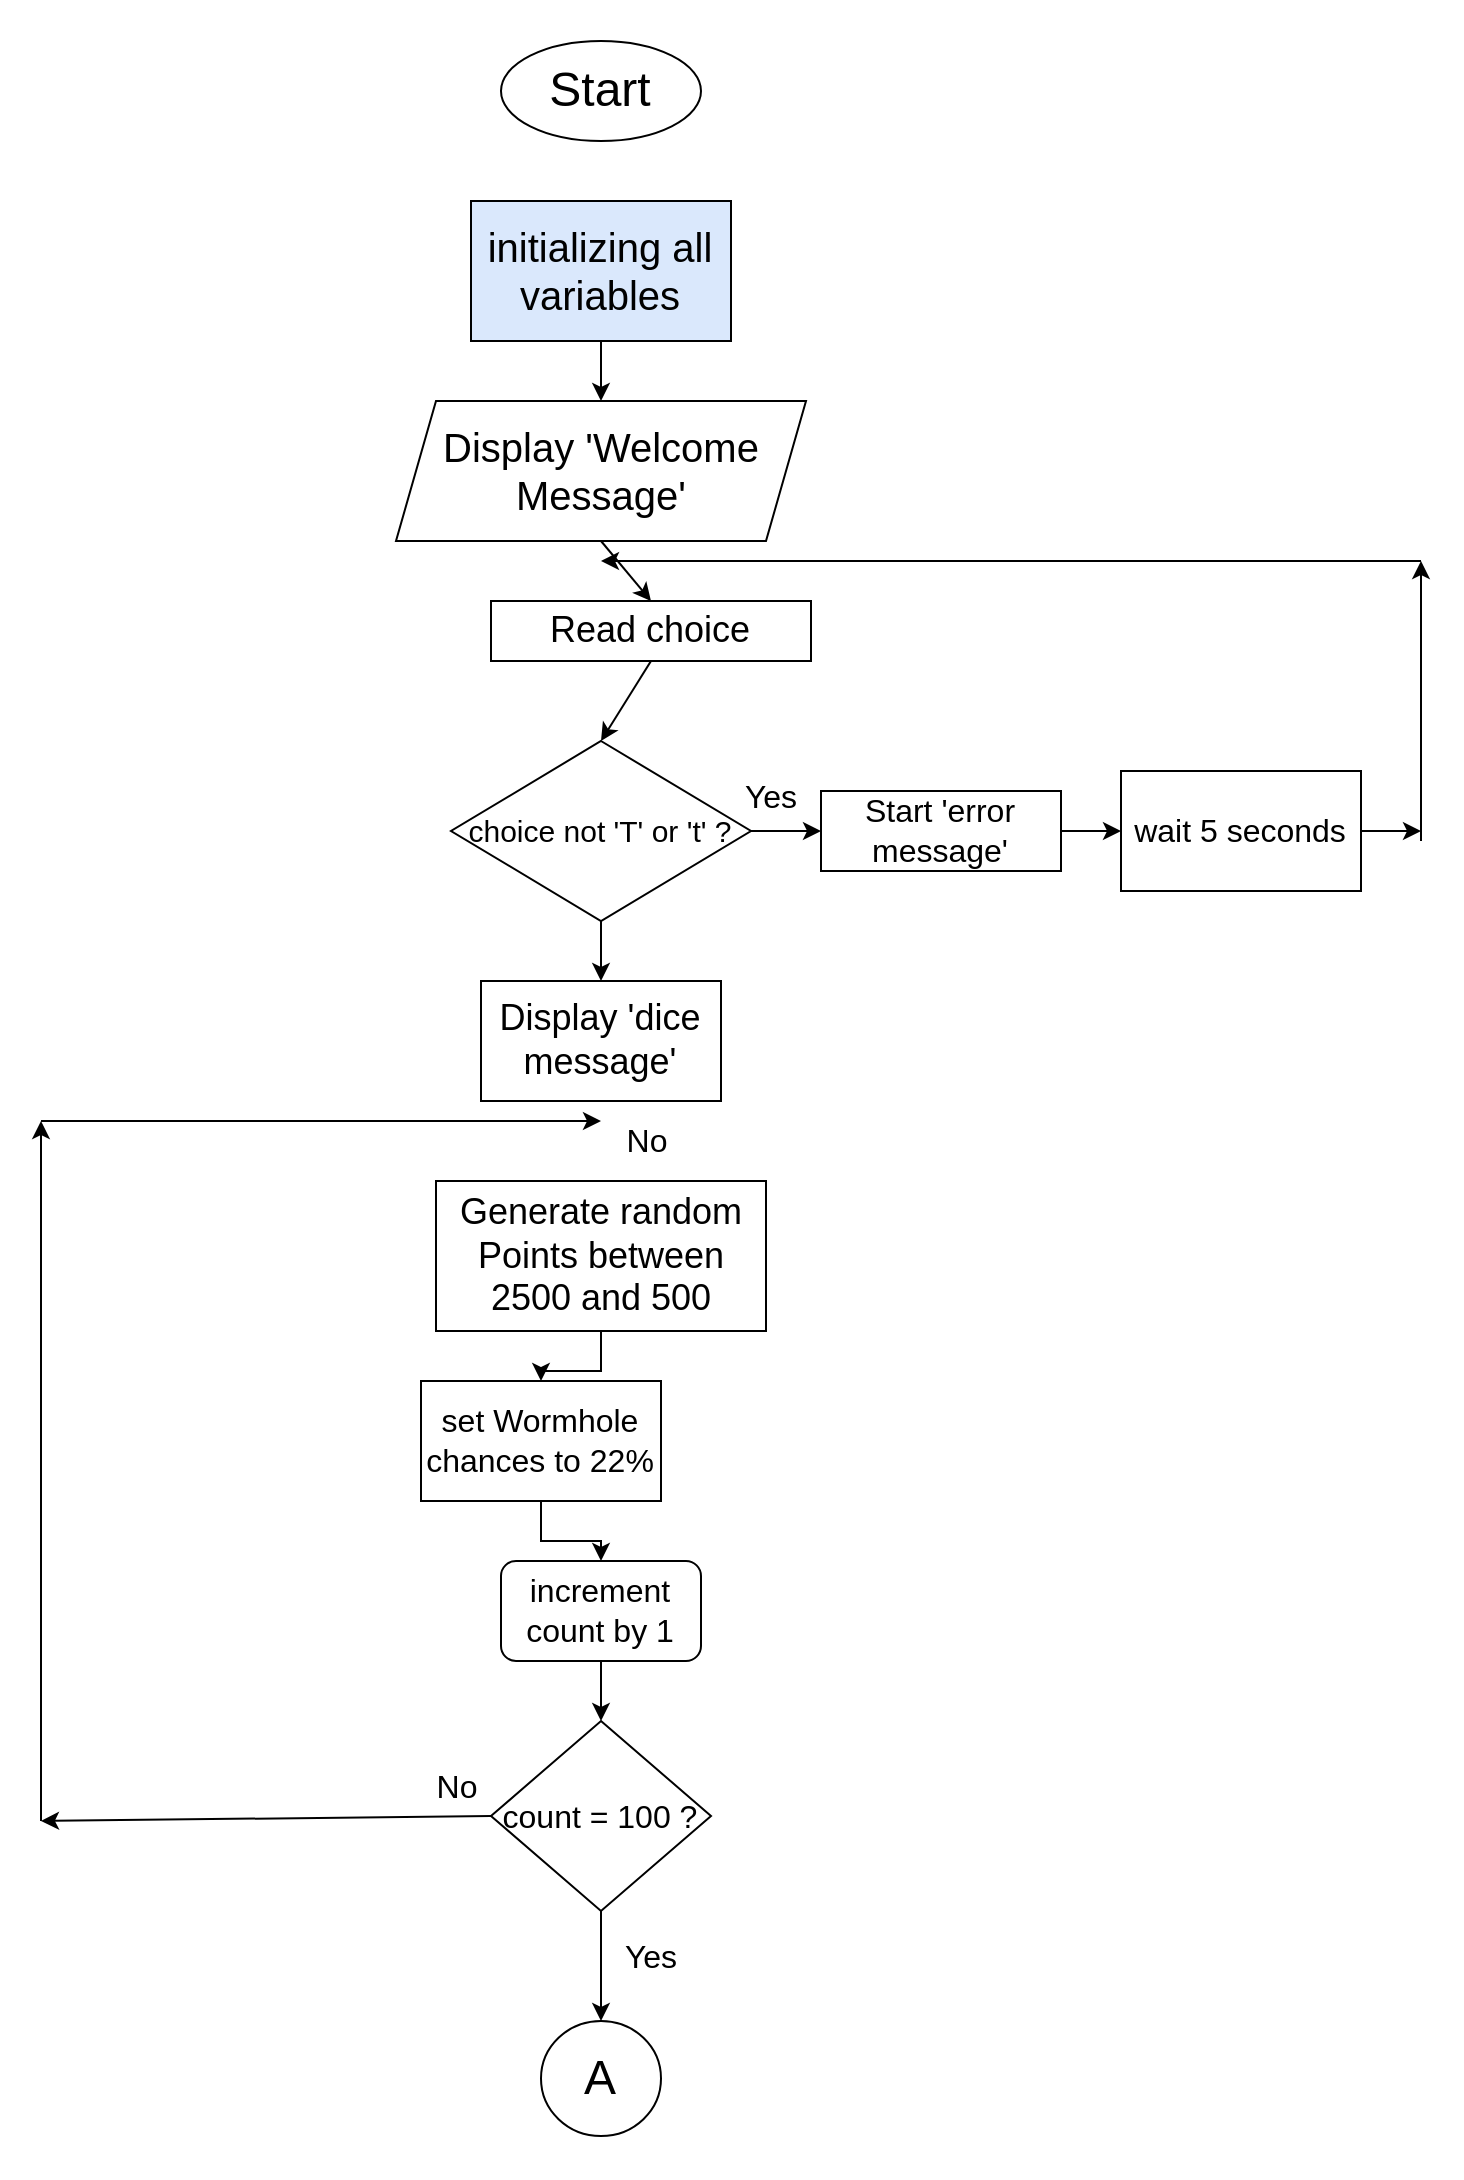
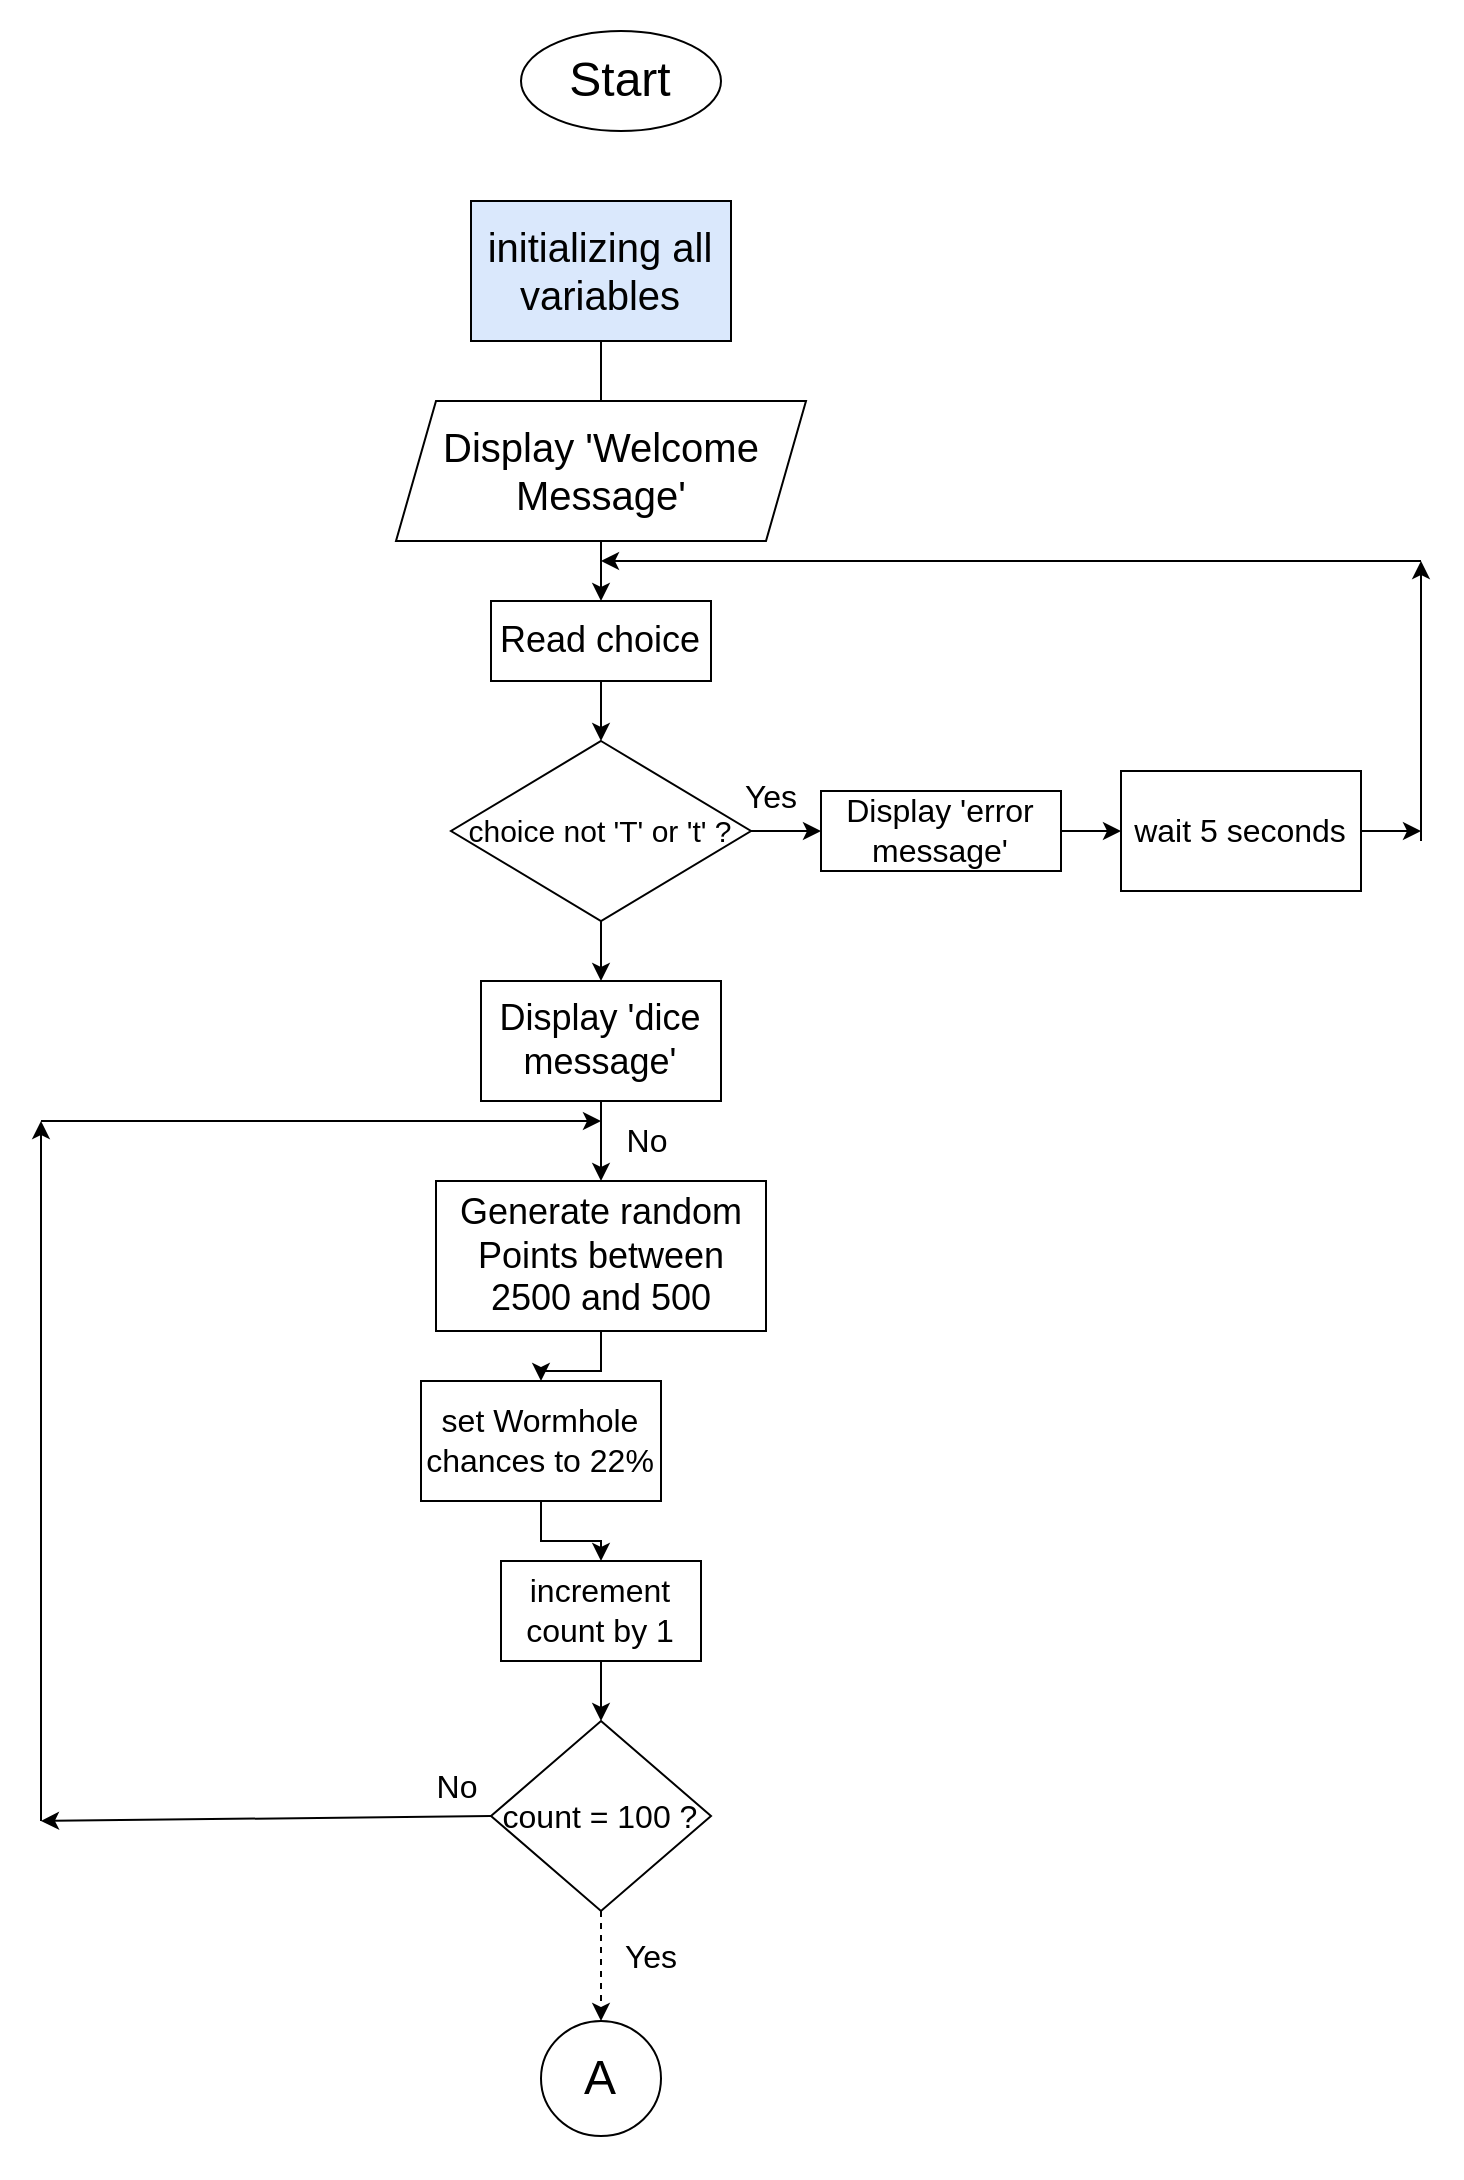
  <mxCell id="0" />
  <mxCell id="1" parent="0" />
- <mxCell id="2" value="&lt;font style=&quot;font-size: 24px;&quot;&gt;Start&lt;/font&gt;" style="ellipse;whiteSpace=wrap;html=1;" parent="1" vertex="1"><mxGeometry x="250" y="20" width="100" height="50" as="geometry" /></mxCell>
+ <mxCell id="2" value="&lt;font style=&quot;font-size: 24px;&quot;&gt;Start&lt;/font&gt;" style="ellipse;whiteSpace=wrap;html=1;" parent="1" vertex="1"><mxGeometry x="260" y="15" width="100" height="50" as="geometry" /></mxCell>
  <mxCell id="3" value="&lt;font style=&quot;font-size: 20px;&quot;&gt;initializing all variables&lt;/font&gt;" style="rounded=0;whiteSpace=wrap;html=1;fillColor=#dae8fc;" parent="1" vertex="1"><mxGeometry x="235" y="100" width="130" height="70" as="geometry" /></mxCell>
- <mxCell id="4" value="" style="endArrow=classic;html=1;rounded=0;exitX=0.5;exitY=1;exitDx=0;exitDy=0;entryX=0.5;entryY=0;entryDx=0;entryDy=0;" parent="1" source="3" target="5" edge="1"><mxGeometry width="50" height="50" relative="1" as="geometry"><mxPoint x="320" y="220" as="sourcePoint" /><mxPoint x="300" y="210" as="targetPoint" /></mxGeometry></mxCell>
+ <mxCell id="4" value="" style="endArrow=none;html=1;rounded=0;exitX=0.5;exitY=1;exitDx=0;exitDy=0;entryX=0.5;entryY=0;entryDx=0;entryDy=0;" parent="1" source="3" target="5" edge="1"><mxGeometry width="50" height="50" relative="1" as="geometry"><mxPoint x="320" y="220" as="sourcePoint" /><mxPoint x="300" y="210" as="targetPoint" /></mxGeometry></mxCell>
  <mxCell id="5" value="&lt;font style=&quot;font-size: 20px;&quot;&gt;Display 'Welcome Message'&lt;/font&gt;" style="shape=parallelogram;perimeter=parallelogramPerimeter;whiteSpace=wrap;html=1;fixedSize=1;" parent="1" vertex="1"><mxGeometry x="197.5" y="200" width="205" height="70" as="geometry" /></mxCell>
  <mxCell id="6" value="" style="endArrow=classic;html=1;rounded=0;exitX=0.5;exitY=1;exitDx=0;exitDy=0;entryX=0.5;entryY=0;entryDx=0;entryDy=0;" parent="1" source="5" target="7" edge="1"><mxGeometry width="50" height="50" relative="1" as="geometry"><mxPoint x="280" y="410" as="sourcePoint" /><mxPoint x="300" y="310" as="targetPoint" /></mxGeometry></mxCell>
- <mxCell id="7" value="&lt;font style=&quot;font-size: 18px;&quot;&gt;Read choice&lt;/font&gt;" style="rounded=0;whiteSpace=wrap;html=1;" parent="1" vertex="1"><mxGeometry x="245" y="300" width="160" height="30" as="geometry" /></mxCell>
+ <mxCell id="7" value="&lt;font style=&quot;font-size: 18px;&quot;&gt;Read choice&lt;/font&gt;" style="rounded=0;whiteSpace=wrap;html=1;" parent="1" vertex="1"><mxGeometry x="245" y="300" width="110" height="40" as="geometry" /></mxCell>
  <mxCell id="8" value="" style="endArrow=classic;html=1;rounded=0;exitX=0.5;exitY=1;exitDx=0;exitDy=0;entryX=0.5;entryY=0;entryDx=0;entryDy=0;" parent="1" source="7" target="9" edge="1"><mxGeometry width="50" height="50" relative="1" as="geometry"><mxPoint x="299.5" y="350" as="sourcePoint" /><mxPoint x="299.5" y="380" as="targetPoint" /></mxGeometry></mxCell>
  <mxCell id="9" value="&lt;font style=&quot;font-size: 15px;&quot;&gt;choice not 'T' or 't' ?&lt;/font&gt;" style="rhombus;whiteSpace=wrap;html=1;" parent="1" vertex="1"><mxGeometry x="225" y="370" width="150" height="90" as="geometry" /></mxCell>
  <mxCell id="10" value="" style="endArrow=classic;html=1;rounded=0;entryX=0.5;entryY=0;entryDx=0;entryDy=0;exitX=0.5;exitY=1;exitDx=0;exitDy=0;" parent="1" source="9" target="11" edge="1"><mxGeometry width="50" height="50" relative="1" as="geometry"><mxPoint x="299.5" y="460" as="sourcePoint" /><mxPoint x="299.5" y="490" as="targetPoint" /></mxGeometry></mxCell>
  <mxCell id="11" value="&lt;font style=&quot;font-size: 18px;&quot;&gt;Display 'dice message'&lt;/font&gt;" style="rounded=0;whiteSpace=wrap;html=1;" parent="1" vertex="1"><mxGeometry x="240" y="490" width="120" height="60" as="geometry" /></mxCell>
+ <mxCell id="12" value="" style="endArrow=classic;html=1;rounded=0;entryX=0.5;entryY=0;entryDx=0;entryDy=0;exitX=0.5;exitY=1;exitDx=0;exitDy=0;" parent="1" source="11" target="14" edge="1"><mxGeometry width="50" height="50" relative="1" as="geometry"><mxPoint x="299.5" y="550" as="sourcePoint" /><mxPoint x="299.5" y="580" as="targetPoint" /></mxGeometry></mxCell>
  <mxCell id="13" value="" style="edgeStyle=orthogonalEdgeStyle;rounded=0;orthogonalLoop=1;jettySize=auto;html=1;entryX=0.5;entryY=0;entryDx=0;entryDy=0;" parent="1" source="14" target="16" edge="1"><mxGeometry relative="1" as="geometry"><mxPoint x="300" y="690" as="targetPoint" /></mxGeometry></mxCell>
  <mxCell id="14" value="&lt;font style=&quot;font-size: 18px;&quot;&gt;Generate random Points between 2500 and 500&lt;/font&gt;" style="rounded=0;whiteSpace=wrap;html=1;" parent="1" vertex="1"><mxGeometry x="217.5" y="590" width="165" height="75" as="geometry" /></mxCell>
  <mxCell id="15" value="" style="edgeStyle=orthogonalEdgeStyle;rounded=0;orthogonalLoop=1;jettySize=auto;html=1;" parent="1" source="16" target="18" edge="1"><mxGeometry relative="1" as="geometry" /></mxCell>
  <mxCell id="16" value="&lt;font style=&quot;font-size: 16px;&quot;&gt;set Wormhole chances to 22%&lt;/font&gt;" style="rounded=0;whiteSpace=wrap;html=1;" parent="1" vertex="1"><mxGeometry x="210" y="690" width="120" height="60" as="geometry" /></mxCell>
  <mxCell id="17" value="" style="edgeStyle=orthogonalEdgeStyle;rounded=0;orthogonalLoop=1;jettySize=auto;html=1;" parent="1" source="18" target="20" edge="1"><mxGeometry relative="1" as="geometry" /></mxCell>
- <mxCell id="18" value="&lt;font style=&quot;font-size: 16px;&quot;&gt;increment count by 1&lt;/font&gt;" style="whiteSpace=wrap;html=1;rounded=1;" parent="1" vertex="1"><mxGeometry x="250" y="780" width="100" height="50" as="geometry" /></mxCell>
- <mxCell id="19" value="" style="edgeStyle=orthogonalEdgeStyle;rounded=0;orthogonalLoop=1;jettySize=auto;html=1;" parent="1" source="20" target="21" edge="1"><mxGeometry relative="1" as="geometry" /></mxCell>
+ <mxCell id="18" value="&lt;font style=&quot;font-size: 16px;&quot;&gt;increment count by 1&lt;/font&gt;" style="whiteSpace=wrap;html=1;rounded=0;" parent="1" vertex="1"><mxGeometry x="250" y="780" width="100" height="50" as="geometry" /></mxCell>
+ <mxCell id="19" value="" style="edgeStyle=orthogonalEdgeStyle;rounded=0;orthogonalLoop=1;jettySize=auto;html=1;dashed=1;" parent="1" source="20" target="21" edge="1"><mxGeometry relative="1" as="geometry" /></mxCell>
  <mxCell id="20" value="&lt;font style=&quot;font-size: 16px;&quot;&gt;count = 100 ?&lt;/font&gt;" style="rhombus;whiteSpace=wrap;html=1;rounded=0;" parent="1" vertex="1"><mxGeometry x="245" y="860" width="110" height="95" as="geometry" /></mxCell>
  <mxCell id="21" value="&lt;font style=&quot;font-size: 24px;&quot;&gt;A&lt;/font&gt;" style="ellipse;whiteSpace=wrap;html=1;rounded=0;" parent="1" vertex="1"><mxGeometry x="270" y="1010" width="60" height="57.5" as="geometry" /></mxCell>
  <mxCell id="22" value="" style="endArrow=classic;html=1;rounded=0;exitX=0;exitY=0.5;exitDx=0;exitDy=0;" parent="1" source="20" edge="1"><mxGeometry width="50" height="50" relative="1" as="geometry"><mxPoint x="170" y="960" as="sourcePoint" /><mxPoint x="20" y="910" as="targetPoint" /></mxGeometry></mxCell>
  <mxCell id="23" value="" style="endArrow=classic;html=1;rounded=0;" parent="1" edge="1"><mxGeometry width="50" height="50" relative="1" as="geometry"><mxPoint x="20" y="560" as="sourcePoint" /><mxPoint x="300" y="560" as="targetPoint" /></mxGeometry></mxCell>
  <mxCell id="24" value="" style="endArrow=classic;html=1;rounded=0;" parent="1" edge="1"><mxGeometry width="50" height="50" relative="1" as="geometry"><mxPoint x="20" y="910" as="sourcePoint" /><mxPoint x="20" y="560" as="targetPoint" /></mxGeometry></mxCell>
  <mxCell id="25" value="" style="endArrow=classic;html=1;rounded=0;exitX=1;exitY=0.5;exitDx=0;exitDy=0;entryX=0;entryY=0.5;entryDx=0;entryDy=0;" parent="1" source="9" target="27" edge="1"><mxGeometry width="50" height="50" relative="1" as="geometry"><mxPoint x="310" y="350" as="sourcePoint" /><mxPoint x="420" y="415" as="targetPoint" /></mxGeometry></mxCell>
  <mxCell id="26" value="" style="edgeStyle=orthogonalEdgeStyle;rounded=0;orthogonalLoop=1;jettySize=auto;html=1;" parent="1" source="27" target="28" edge="1"><mxGeometry relative="1" as="geometry" /></mxCell>
- <mxCell id="27" value="&lt;font style=&quot;font-size: 16px;&quot;&gt;Start 'error message'&lt;/font&gt;" style="rounded=0;whiteSpace=wrap;html=1;" parent="1" vertex="1"><mxGeometry x="410" y="395" width="120" height="40" as="geometry" /></mxCell>
+ <mxCell id="27" value="&lt;font style=&quot;font-size: 16px;&quot;&gt;Display 'error message'&lt;/font&gt;" style="rounded=0;whiteSpace=wrap;html=1;" parent="1" vertex="1"><mxGeometry x="410" y="395" width="120" height="40" as="geometry" /></mxCell>
  <mxCell id="28" value="&lt;font style=&quot;font-size: 16px;&quot;&gt;wait 5 seconds&lt;/font&gt;" style="whiteSpace=wrap;html=1;rounded=0;" parent="1" vertex="1"><mxGeometry x="560" y="385" width="120" height="60" as="geometry" /></mxCell>
  <mxCell id="29" value="" style="endArrow=classic;html=1;rounded=0;" parent="1" edge="1"><mxGeometry width="50" height="50" relative="1" as="geometry"><mxPoint x="710" y="280" as="sourcePoint" /><mxPoint x="300" y="280" as="targetPoint" /></mxGeometry></mxCell>
  <mxCell id="30" value="" style="endArrow=classic;html=1;rounded=0;exitX=1;exitY=0.5;exitDx=0;exitDy=0;" parent="1" source="28" edge="1"><mxGeometry width="50" height="50" relative="1" as="geometry"><mxPoint x="385" y="425" as="sourcePoint" /><mxPoint x="710" y="415" as="targetPoint" /></mxGeometry></mxCell>
  <mxCell id="31" value="" style="endArrow=classic;html=1;rounded=0;" parent="1" edge="1"><mxGeometry width="50" height="50" relative="1" as="geometry"><mxPoint x="710" y="420" as="sourcePoint" /><mxPoint x="710" y="280" as="targetPoint" /></mxGeometry></mxCell>
  <mxCell id="32" value="&lt;font style=&quot;font-size: 16px;&quot;&gt;Yes&lt;/font&gt;" style="text;html=1;align=center;verticalAlign=middle;resizable=0;points=[];autosize=1;strokeColor=none;fillColor=none;" parent="1" vertex="1"><mxGeometry x="360" y="383" width="50" height="30" as="geometry" /></mxCell>
  <mxCell id="33" value="&lt;font style=&quot;font-size: 16px;&quot;&gt;Yes&lt;/font&gt;" style="text;html=1;align=center;verticalAlign=middle;resizable=0;points=[];autosize=1;strokeColor=none;fillColor=none;" parent="1" vertex="1"><mxGeometry x="300" y="963" width="50" height="30" as="geometry" /></mxCell>
  <mxCell id="34" value="&lt;font style=&quot;font-size: 16px;&quot;&gt;No&lt;/font&gt;" style="text;html=1;align=center;verticalAlign=middle;resizable=0;points=[];autosize=1;strokeColor=none;fillColor=none;" parent="1" vertex="1"><mxGeometry x="208" y="878" width="40" height="30" as="geometry" /></mxCell>
  <mxCell id="35" value="&lt;font style=&quot;font-size: 16px;&quot;&gt;No&lt;/font&gt;" style="text;html=1;align=center;verticalAlign=middle;resizable=0;points=[];autosize=1;strokeColor=none;fillColor=none;" parent="1" vertex="1"><mxGeometry x="303" y="555" width="40" height="30" as="geometry" /></mxCell>
